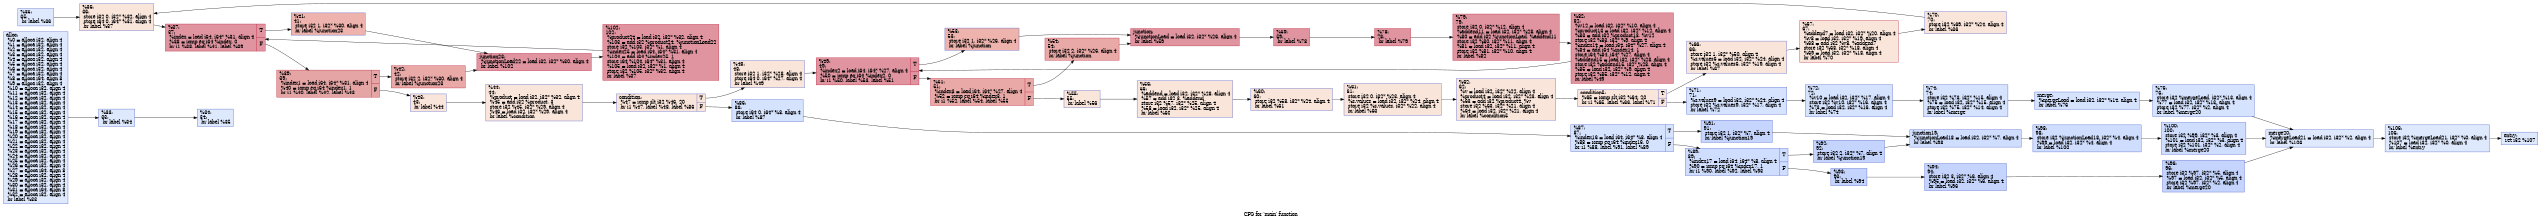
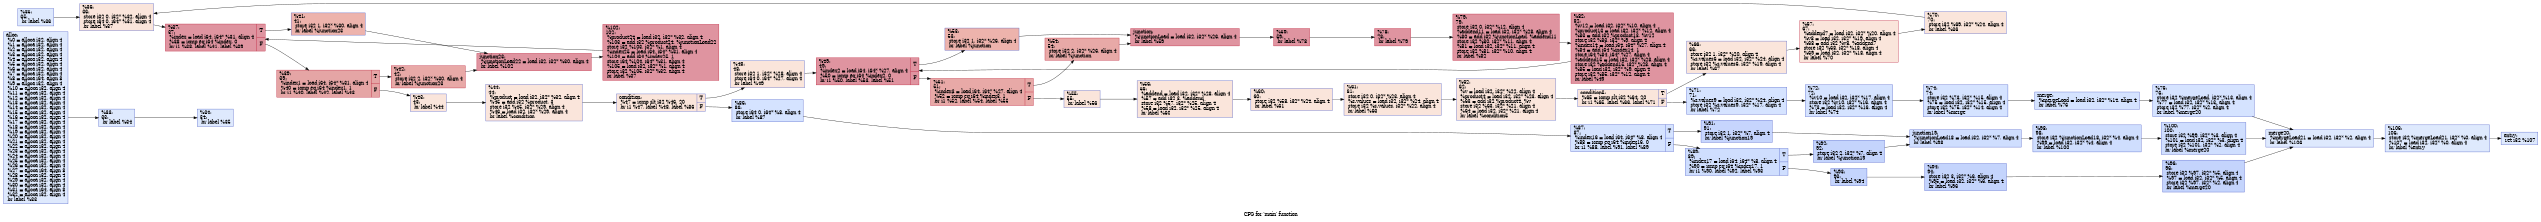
  digraph {
    label="CFG for 'main' function"
    rankdir=LR
    node [color="#3d50c3ff" fillcolor="#f4c5ad70" shape=record style=filled]
    n1 [fillcolor="#b5cdfa70" label="{alloc:\l  %0 = alloca i32, align 4\l  %1 = alloca i32, align 4\l  %2 = alloca i32, align 4\l  %3 = alloca i32, align 4\l  %4 = alloca i32, align 4\l  %5 = alloca i32, align 4\l  %6 = alloca i32, align 4\l  %7 = alloca i32, align 4\l  %8 = alloca i64, align 8\l  %9 = alloca i32, align 4\l  %10 = alloca i32, align 4\l  %11 = alloca i32, align 4\l  %12 = alloca i32, align 4\l  %13 = alloca i32, align 4\l  %14 = alloca i32, align 4\l  %15 = alloca i32, align 4\l  %16 = alloca i32, align 4\l  %17 = alloca i32, align 4\l  %18 = alloca i32, align 4\l  %19 = alloca i32, align 4\l  %20 = alloca i32, align 4\l  %21 = alloca i32, align 4\l  %22 = alloca i32, align 4\l  %23 = alloca i32, align 4\l  %24 = alloca i32, align 4\l  %25 = alloca i32, align 4\l  %26 = alloca i32, align 4\l  %27 = alloca i64, align 8\l  %28 = alloca i32, align 4\l  %29 = alloca i32, align 4\l  %30 = alloca i32, align 4\l  %31 = alloca i64, align 8\l  %32 = alloca i32, align 4\l  br label %33\l}"]
    n2 [fillcolor="#b5cdfa70" label="{%33:\l33:                                               \l  br label %34\l}"]
    n3 [fillcolor="#b5cdfa70" label="{%34:\l34:                                               \l  br label %35\l}"]
    n4 [fillcolor="#b5cdfa70" label="{%35:\l35:                                               \l  br label %36\l}"]
    n5 [label="{%36:\l36:                                               \l  store i32 0, i32* %32, align 4\l  store i64 0, i64* %31, align 4\l  br label %37\l}"]
    n6 [color="#b70d28ff" fillcolor="#b70d2870" label="{%37:\l37:                                               \l  %index = load i64, i64* %31, align 4\l  %38 = icmp eq i64 %index, 0\l  br i1 %38, label %41, label %39\l|{<s0>T|<s1>F}}"]
    n7 [fillcolor="#d6524470" label="{%41:\l41:                                               \l  store i32 1, i32* %30, align 4\l  br label %junction23\l}"]
    n8 [color="#b70d28ff" fillcolor="#c5333470" label="{%39:\l39:                                               \l  %index1 = load i64, i64* %31, align 4\l  %40 = icmp eq i64 %index1, 1\l  br i1 %40, label %42, label %43\l|{<s0>T|<s1>F}}"]
    n9 [color="#b70d28ff" fillcolor="#b70d2870" label="{junction23:                                       \l  %junctionLoad22 = load i32, i32* %30, align 4\l  br label %102\l}"]
    n10 [color="#b70d28ff" fillcolor="#ca3b3770" label="{%42:\l42:                                               \l  store i32 2, i32* %30, align 4\l  br label %junction23\l}"]
    n11 [label="{%43:\l43:                                               \l  br label %44\l}"]
    n12 [color="#b70d28ff" fillcolor="#b70d2870" label="{%102:\l102:                                              \l  %product24 = load i32, i32* %32, align 4\l  %103 = add i32 %product24, %junctionLoad22\l  store i32 %103, i32* %1, align 4\l  %index25 = load i64, i64* %31, align 4\l  %104 = add i64 %index25, 1\l  store i64 %104, i64* %31, align 4\l  %105 = load i32, i32* %1, align 4\l  store i32 %105, i32* %32, align 4\l  br label %37\l}"]
    n13 [label="{%44:\l44:                                               \l  %product = load i32, i32* %32, align 4\l  %45 = add i32 %product, 3\l  store i32 %45, i32* %29, align 4\l  %46 = load i32, i32* %29, align 4\l  br label %condition\l}"]
    n14 [label="{condition:                                        \l  %47 = icmp slt i32 %46, 20\l  br i1 %47, label %48, label %86\l|{<s0>T|<s1>F}}"]
    n15 [label="{%48:\l48:                                               \l  store i32 1, i32* %28, align 4\l  store i64 0, i64* %27, align 4\l  br label %49\l}"]
    n16 [fillcolor="#a1c0ff70" label="{%86:\l86:                                               \l  store i64 0, i64* %8, align 4\l  br label %87\l}"]
    n17 [color="#b70d28ff" fillcolor="#b70d2870" label="{%49:\l49:                                               \l  %index2 = load i64, i64* %27, align 4\l  %50 = icmp eq i64 %index2, 0\l  br i1 %50, label %53, label %51\l|{<s0>T|<s1>F}}"]
    n18 [fillcolor="#a1c0ff70" label="{%87:\l87:                                               \l  %index16 = load i64, i64* %8, align 4\l  %88 = icmp eq i64 %index16, 0\l  br i1 %88, label %91, label %89\l|{<s0>T|<s1>F}}"]
    n19 [fillcolor="#d6524470" label="{%53:\l53:                                               \l  store i32 1, i32* %26, align 4\l  br label %junction\l}"]
    n20 [color="#b70d28ff" fillcolor="#ca3b3770" label="{%51:\l51:                                               \l  %index3 = load i64, i64* %27, align 4\l  %52 = icmp eq i64 %index3, 1\l  br i1 %52, label %54, label %55\l|{<s0>T|<s1>F}}"]
    n21 [fillcolor="#7ea1fa70" label="{%91:\l91:                                               \l  store i32 1, i32* %7, align 4\l  br label %junction19\l}"]
    n22 [fillcolor="#93b5fe70" label="{%89:\l89:                                               \l  %index17 = load i64, i64* %8, align 4\l  %90 = icmp eq i64 %index17, 1\l  br i1 %90, label %92, label %93\l|{<s0>T|<s1>F}}"]
    n23 [color="#b70d28ff" fillcolor="#b70d2870" label="{junction:                                         \l  %junctionLoad = load i32, i32* %26, align 4\l  br label %59\l}"]
    n24 [color="#b70d28ff" fillcolor="#ca3b3770" label="{%54:\l54:                                               \l  store i32 2, i32* %26, align 4\l  br label %junction\l}"]
    n25 [label="{%55:\l55:                                               \l  br label %56\l}"]
    n26 [color="#b70d28ff" fillcolor="#b70d2870" label="{%59:\l59:                                               \l  br label %78\l}"]
    n27 [label="{%56:\l56:                                               \l  %addend = load i32, i32* %28, align 4\l  %57 = add i32 3, %addend\l  store i32 %57, i32* %25, align 4\l  %58 = load i32, i32* %25, align 4\l  br label %60\l}"]
    n28 [label="{%60:\l60:                                               \l  store i32 %58, i32* %24, align 4\l  br label %61\l}"]
    n29 [color="#b70d28ff" fillcolor="#b70d2870" label="{%78:\l78:                                               \l  br label %79\l}"]
    n30 [label="{%61:\l61:                                               \l  store i32 0, i32* %23, align 4\l  %s.values = load i32, i32* %24, align 4\l  store i32 %s.values, i32* %22, align 4\l  br label %63\l}"]
    n31 [label="{%62:\l62:                                               \l  %v = load i32, i32* %22, align 4\l  %product4 = load i32, i32* %23, align 4\l  %63 = add i32 %product4, %v\l  store i32 %63, i32* %21, align 4\l  %64 = load i32, i32* %21, align 4\l  br label %condition5\l}"]
    n32 [color="#b70d28ff" fillcolor="#b70d2870" label="{%79:\l79:                                               \l  store i32 0, i32* %12, align 4\l  %addend11 = load i32, i32* %28, align 4\l  %80 = add i32 %junctionLoad, %addend11\l  store i32 %80, i32* %11, align 4\l  %81 = load i32, i32* %11, align 4\l  store i32 %81, i32* %10, align 4\l  br label %82\l}"]
    n33 [color="#b70d28ff" fillcolor="#b70d2870" label="{%82:\l82:                                               \l  %v12 = load i32, i32* %10, align 4\l  %product13 = load i32, i32* %12, align 4\l  %83 = add i32 %product13, %v12\l  store i32 %83, i32* %9, align 4\l  %index14 = load i64, i64* %27, align 4\l  %84 = add i64 %index14, 1\l  store i64 %84, i64* %27, align 4\l  %addend15 = load i32, i32* %28, align 4\l  store i32 %addend15, i32* %28, align 4\l  %85 = load i32, i32* %9, align 4\l  store i32 %85, i32* %12, align 4\l  br label %49\l}"]
    n34 [label="{condition5:                                       \l  %65 = icmp slt i32 %64, 20\l  br i1 %65, label %66, label %71\l|{<s0>T|<s1>F}}"]
-   n35 [label="{%66:\l66:                                               \l  store i32 1, i32* %50, align 4\l  %s.values6 = load i32, i32* %24, align 4\l  store i32 %s.values6, i32* %19, align 4\l  br label %67\l}"]
+   n35 [label="{%66:\l66:                                               \l  store i32 1, i32* %20, align 4\l  %s.values6 = load i32, i32* %24, align 4\l  store i32 %s.values6, i32* %19, align 4\l  br label %67\l}"]
    n36 [fillcolor="#a1c0ff70" label="{%71:\l71:                                               \l  %s.values9 = load i32, i32* %24, align 4\l  store i32 %s.values9, i32* %17, align 4\l  br label %72\l}"]
    n37 [color="#b70d28ff" label="{%67:\l67:                                               \l  %addend7 = load i32, i32* %20, align 4\l  %v8 = load i32, i32* %19, align 4\l  %68 = add i32 %v8, %addend7\l  store i32 %68, i32* %18, align 4\l  %69 = load i32, i32* %18, align 4\l  br label %70\l}"]
    n38 [fillcolor="#a1c0ff70" label="{%72:\l72:                                               \l  %v10 = load i32, i32* %17, align 4\l  store i32 %v10, i32* %16, align 4\l  %73 = load i32, i32* %16, align 4\l  br label %74\l}"]
    n39 [label="{%70:\l70:                                               \l  store i32 %69, i32* %24, align 4\l  br label %36\l}"]
    n40 [fillcolor="#a1c0ff70" label="{%74:\l74:                                               \l  store i32 %73, i32* %15, align 4\l  %75 = load i32, i32* %15, align 4\l  store i32 %75, i32* %14, align 4\l  br label %merge\l}"]
    n41 [fillcolor="#a1c0ff70" label="{merge:                                            \l  %mergeLoad = load i32, i32* %14, align 4\l  br label %76\l}"]
    n42 [fillcolor="#a1c0ff70" label="{%76:\l76:                                               \l  store i32 %mergeLoad, i32* %13, align 4\l  %77 = load i32, i32* %13, align 4\l  store i32 %77, i32* %2, align 4\l  br label %merge20\l}"]
    n43 [fillcolor="#b5cdfa70" label="{merge20:                                          \l  %mergeLoad21 = load i32, i32* %2, align 4\l  br label %106\l}"]
    n44 [fillcolor="#b5cdfa70" label="{%106:\l106:                                              \l  store i32 %mergeLoad21, i32* %0, align 4\l  %107 = load i32, i32* %0, align 4\l  br label %entry\l}"]
    n45 [fillcolor="#b5cdfa70" label="{entry:                                            \l  ret i32 %107\l}"]
    n46 [fillcolor="#93b5fe70" label="{junction19:                                       \l  %junctionLoad18 = load i32, i32* %7, align 4\l  br label %98\l}"]
    n47 [fillcolor="#7a9df870" label="{%92:\l92:                                               \l  store i32 2, i32* %7, align 4\l  br label %junction19\l}"]
    n48 [fillcolor="#7a9df870" label="{%93:\l93:                                               \l  br label %94\l}"]
    n49 [fillcolor="#93b5fe70" label="{%98:\l98:                                               \l  store i32 %junctionLoad18, i32* %4, align 4\l  %99 = load i32, i32* %4, align 4\l  br label %100\l}"]
    n50 [fillcolor="#7a9df870" label="{%94:\l94:                                               \l  store i32 3, i32* %6, align 4\l  %95 = load i32, i32* %6, align 4\l  br label %96\l}"]
    n51 [fillcolor="#7a9df870" label="{%96:\l96:                                               \l  store i32 %97, i32* %5, align 4\l  %97 = load i32, i32* %5, align 4\l  store i32 %97, i32* %2, align 4\l  br label %merge20\l}"]
    n52 [fillcolor="#93b5fe70" label="{%100:\l100:                                              \l  store i32 %99, i32* %3, align 4\l  %101 = load i32, i32* %3, align 4\l  store i32 %101, i32* %2, align 4\l  br label %merge20\l}"]
    n1 -> n2
    n2 -> n3
    n4 -> n5
    n5 -> n6
    n6 -> n7 [tailport=s0]
    n6 -> n8 [tailport=s1]
    n7 -> n9
    n8 -> n10 [tailport=s0]
    n8 -> n11 [tailport=s1]
    n9 -> n12
    n10 -> n9
    n11 -> n13
    n12 -> n6
    n13 -> n14
    n14 -> n15 [tailport=s0]
    n14 -> n16 [tailport=s1]
    n15 -> n17
    n16 -> n18
    n17 -> n19 [tailport=s0]
    n17 -> n20 [tailport=s1]
    n18 -> n21 [tailport=s0]
    n18 -> n22 [tailport=s1]
    n19 -> n23
    n20 -> n24 [tailport=s0]
    n20 -> n25 [tailport=s1]
    n21 -> n46
    n22 -> n47 [tailport=s0]
    n22 -> n48 [tailport=s1]
    n23 -> n26
    n24 -> n23
    n25 -> n27
    n26 -> n29
    n27 -> n28
    n28 -> n30
    n29 -> n32
    n30 -> n31
    n31 -> n34
    n32 -> n33
    n33 -> n17
    n34 -> n35 [tailport=s0]
    n34 -> n36 [tailport=s1]
    n35 -> n37
    n36 -> n38
    n37 -> n39
    n38 -> n40
    n39 -> n5
    n40 -> n41
    n41 -> n42
    n42 -> n43
    n43 -> n44
    n44 -> n45
    n46 -> n49
    n47 -> n46
    n48 -> n50
    n49 -> n52
    n50 -> n51
    n51 -> n43
    n52 -> n43
  }
